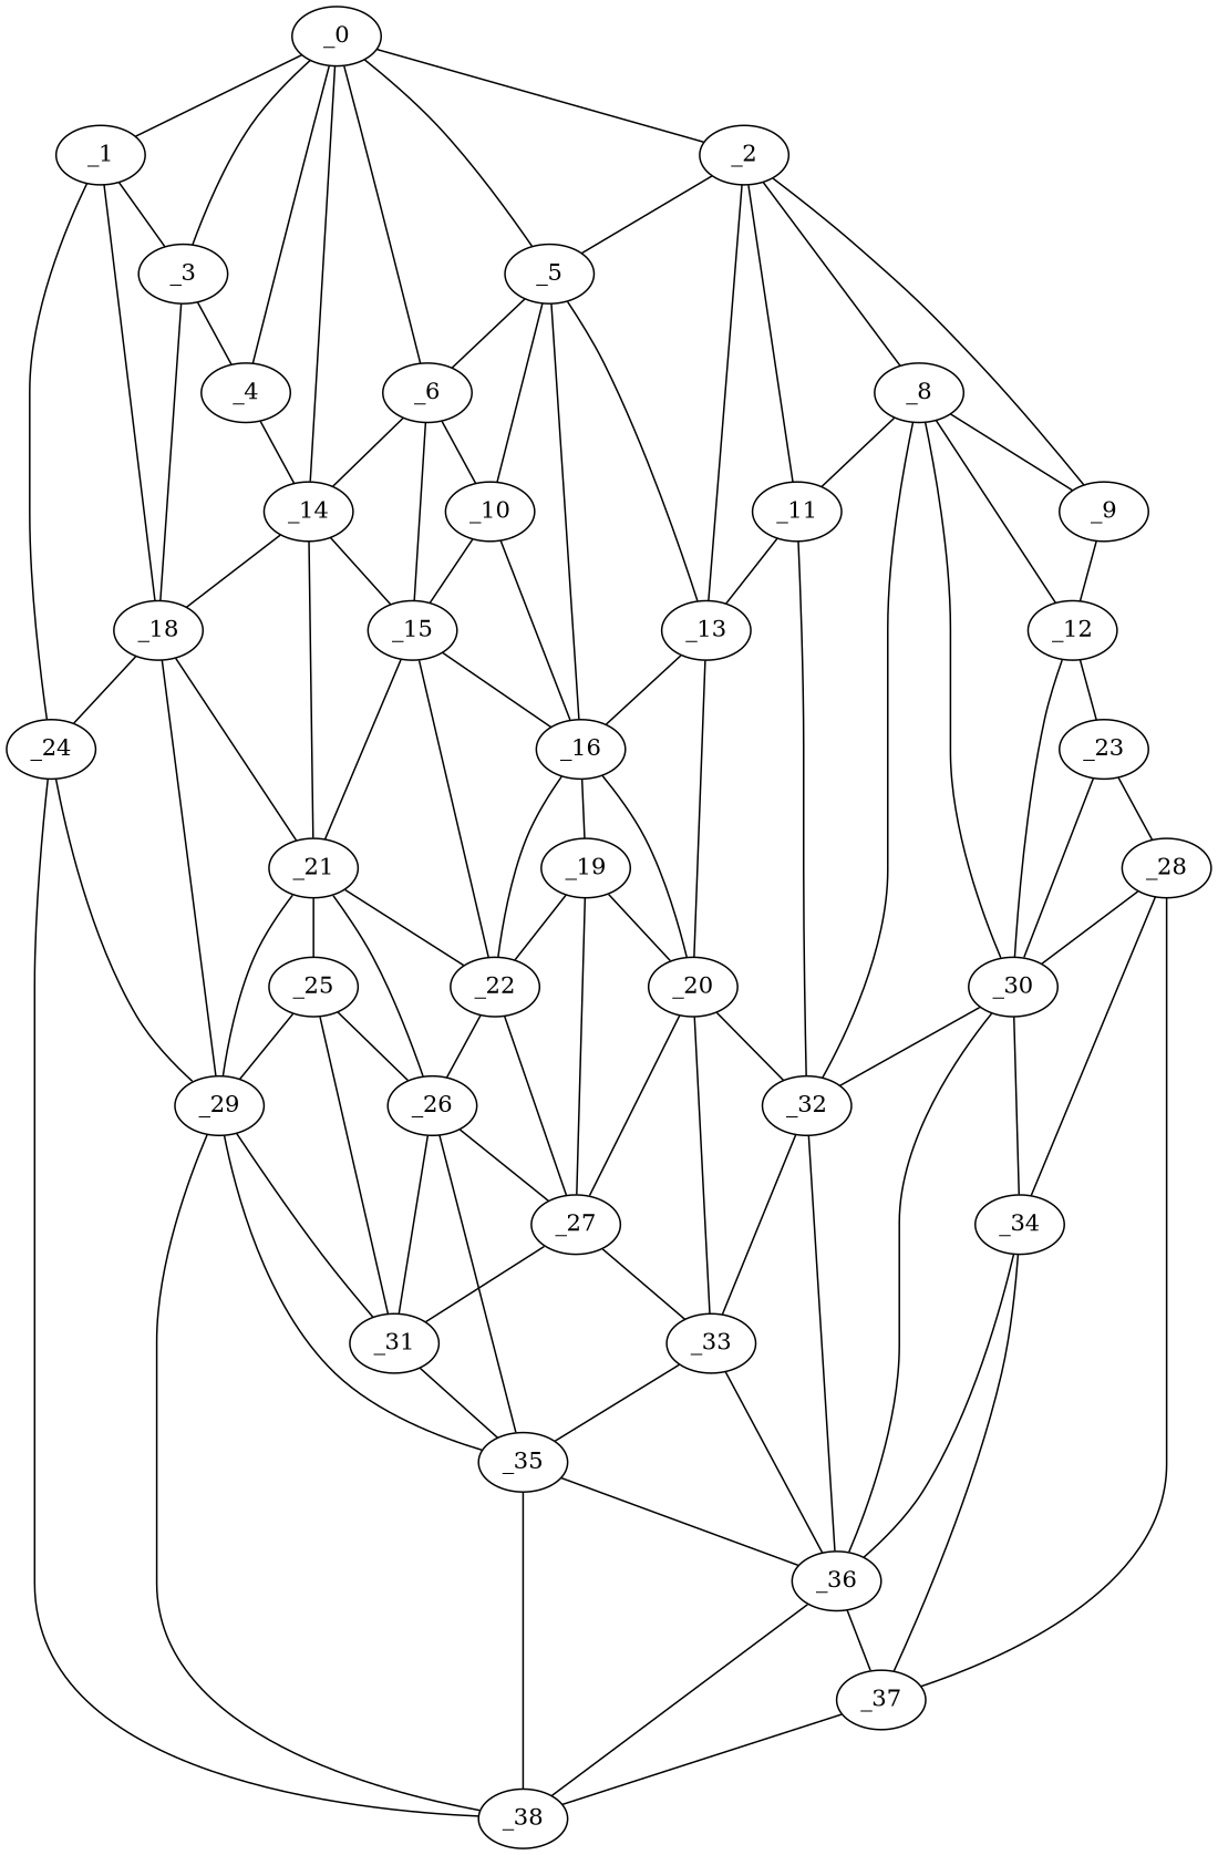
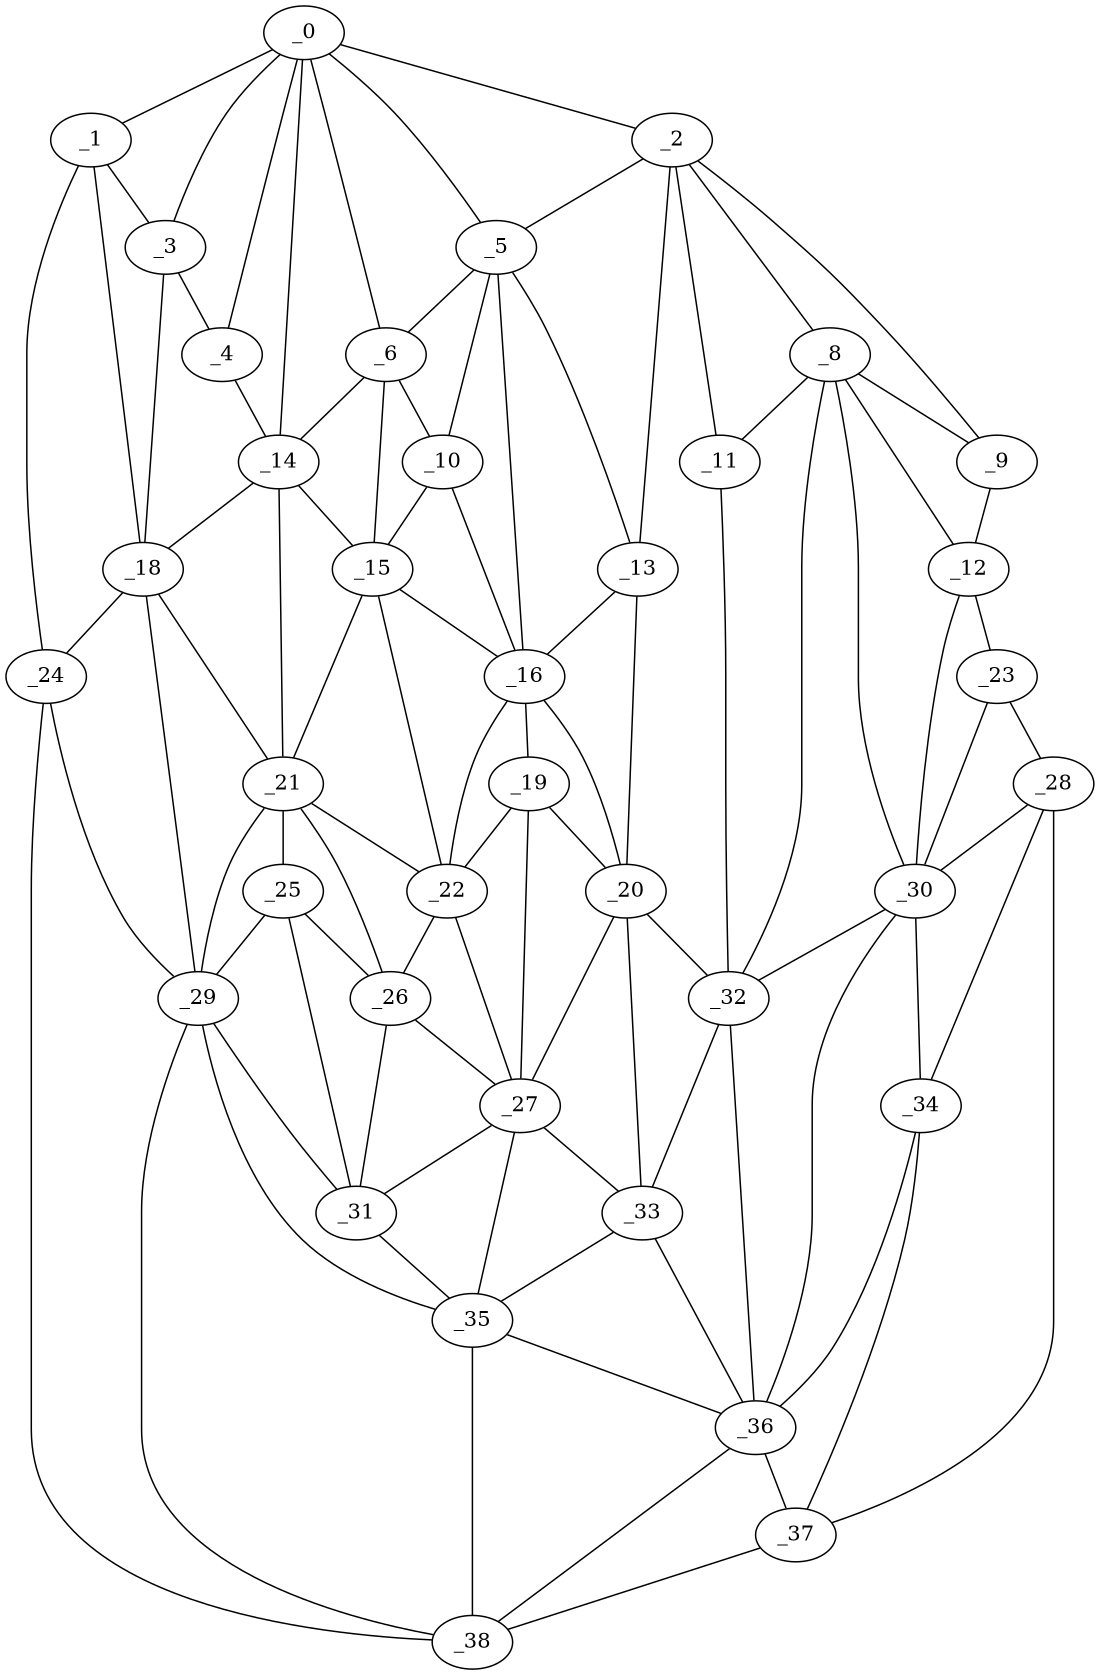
  graph {
    node [x=68 y=13]
    edge [valence=2]
    _0 [x=37 y=43]
    _1 [x=39 y=7]
    _2 [x=39 y=73]
    _3 [x=40]
    _4 [x=43 y=34]
    _5 [x=43 y=62]
    _6 [x=44 y=51]
    _14 [x=52 y=42]
    _18 [x=60]
    _24 [x=67 y=6]
    _8 [x=46 y=96]
    _9 [x=46 y=106]
    _11 [x=49 y=80]
    _13 [x=51 y=71]
    _10 [x=47 y=56]
    _16 [x=53 y=62]
    _15 [x=53 y=51]
    _21 [x=62 y=42]
    _29 [x=73 y=28]
    _38 [x=94]
    _12 [x=50 y=110]
    _30 [x=73 y=105]
    _32 [x=80 y=93]
    _20 [x=61 y=68]
    _22 [x=62 y=54]
    _19 [x=61 y=63]
    _25 [y=41]
    _26 [y=54]
    _31 [x=80 y=36]
    _35 [x=91 y=31]
    _23 [x=63 y=125]
    _34 [x=89 y=112]
    _36 [x=91 y=101]
    _33 [x=87 y=88]
    _27 [y=61]
    _28 [x=71 y=124]
    _37 [x=91 y=119]
    _0 -- _1 [valence=1]
    _0 -- _2 [valence=1]
    _0 -- _3 [valence=1]
    _0 -- _4 [valence=1]
    _0 -- _5
    _0 -- _6
    _0 -- _14
    _1 -- _3 [valence=1]
    _1 -- _18
    _1 -- _24 [valence=1]
    _2 -- _5 [valence=1]
    _2 -- _8 [valence=1]
    _2 -- _9 [valence=1]
    _2 -- _11
    _2 -- _13 [valence=1]
    _3 -- _4
    _3 -- _18
    _4 -- _14
    _5 -- _6
    _5 -- _13
    _5 -- _10
    _5 -- _16 [valence=1]
    _6 -- _14
    _6 -- _10 [valence=1]
    _6 -- _15
    _14 -- _18
    _14 -- _15
    _14 -- _21
    _18 -- _24
    _18 -- _21 [valence=1]
    _18 -- _29 [valence=1]
    _24 -- _29
    _24 -- _38 [valence=1]
    _8 -- _9
    _8 -- _11 [valence=1]
    _8 -- _12 [valence=1]
    _8 -- _30
    _8 -- _32
    _9 -- _12
-   _11 -- _13
    _11 -- _32
    _13 -- _16
    _13 -- _20
    _10 -- _16 [valence=1]
    _10 -- _15
    _16 -- _20 [valence=1]
    _16 -- _22
    _16 -- _19
    _15 -- _16
    _15 -- _21
    _15 -- _22
    _21 -- _29
    _21 -- _22
    _21 -- _25
    _21 -- _26
    _29 -- _38 [valence=1]
    _29 -- _31 [valence=1]
    _29 -- _35
    _12 -- _30
    _12 -- _23
    _30 -- _32 [valence=1]
    _30 -- _34
    _30 -- _36
    _32 -- _36
    _32 -- _33 [valence=1]
    _20 -- _32
    _20 -- _33 [valence=1]
    _20 -- _27 [valence=1]
    _22 -- _26
    _22 -- _27
    _19 -- _20
    _19 -- _22
    _19 -- _27
    _25 -- _29
    _25 -- _26
    _25 -- _31
    _26 -- _31 [valence=1]
    _26 -- _27
    _31 -- _35
    _35 -- _38
    _35 -- _36
    _23 -- _30
    _23 -- _28 [valence=1]
    _34 -- _36
    _34 -- _37
    _36 -- _38 [valence=1]
    _36 -- _37
    _33 -- _35 [valence=1]
    _33 -- _36
    _27 -- _31 [valence=1]
-   _26 -- _35 [valence=1]
+   _27 -- _35 [valence=1]
    _27 -- _33
    _28 -- _30
    _28 -- _34
    _28 -- _37 [valence=1]
    _37 -- _38 [valence=1]
  }
